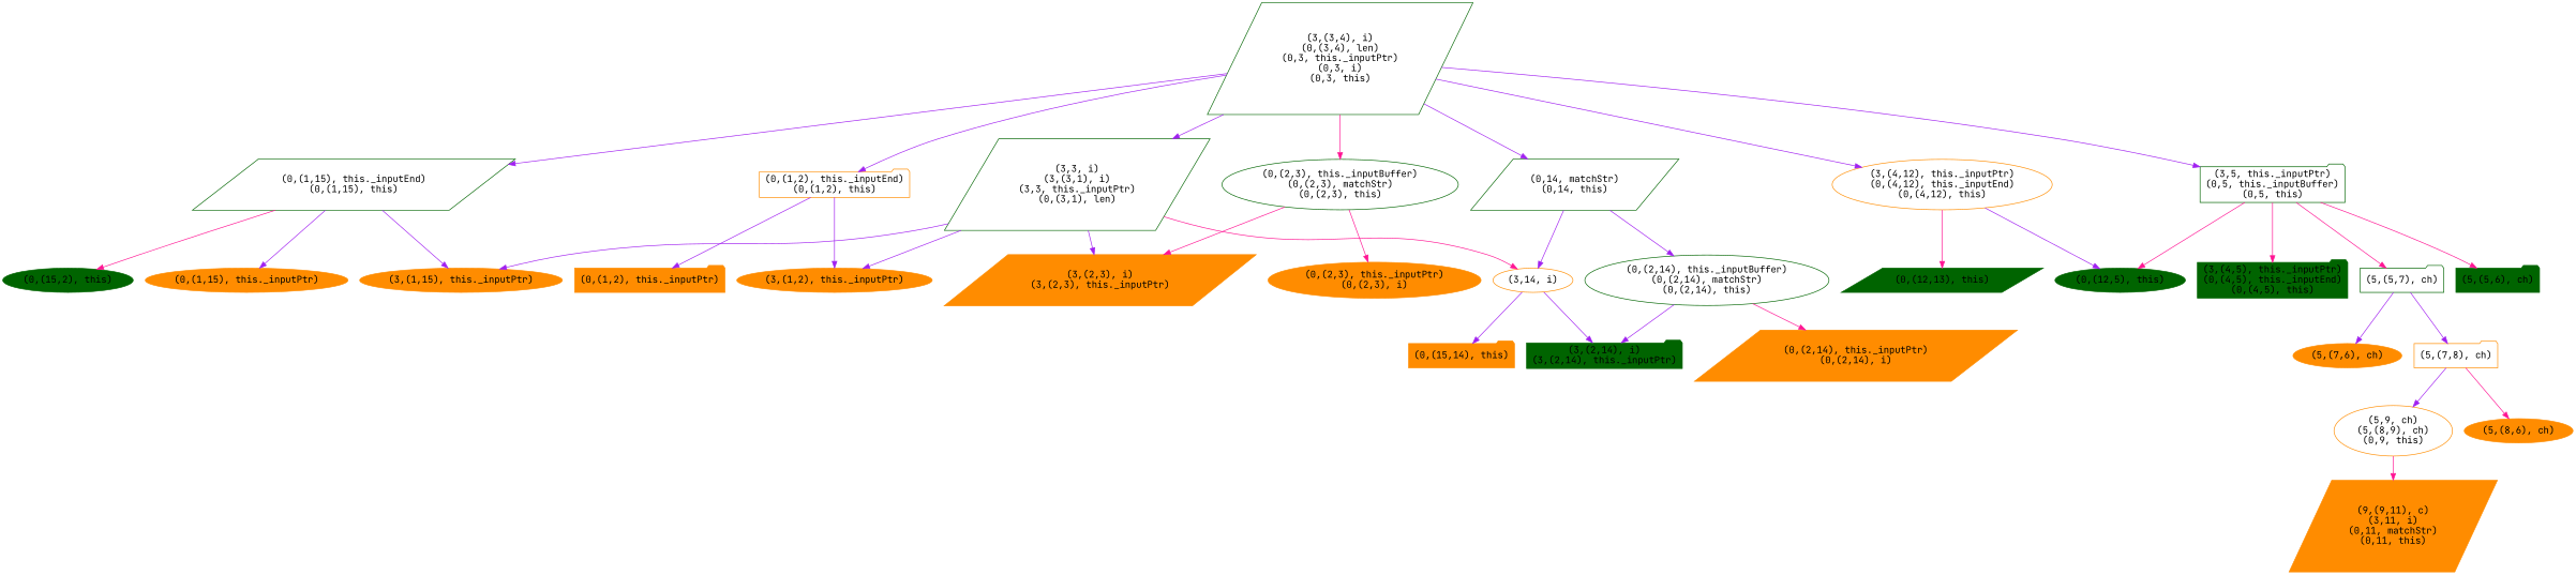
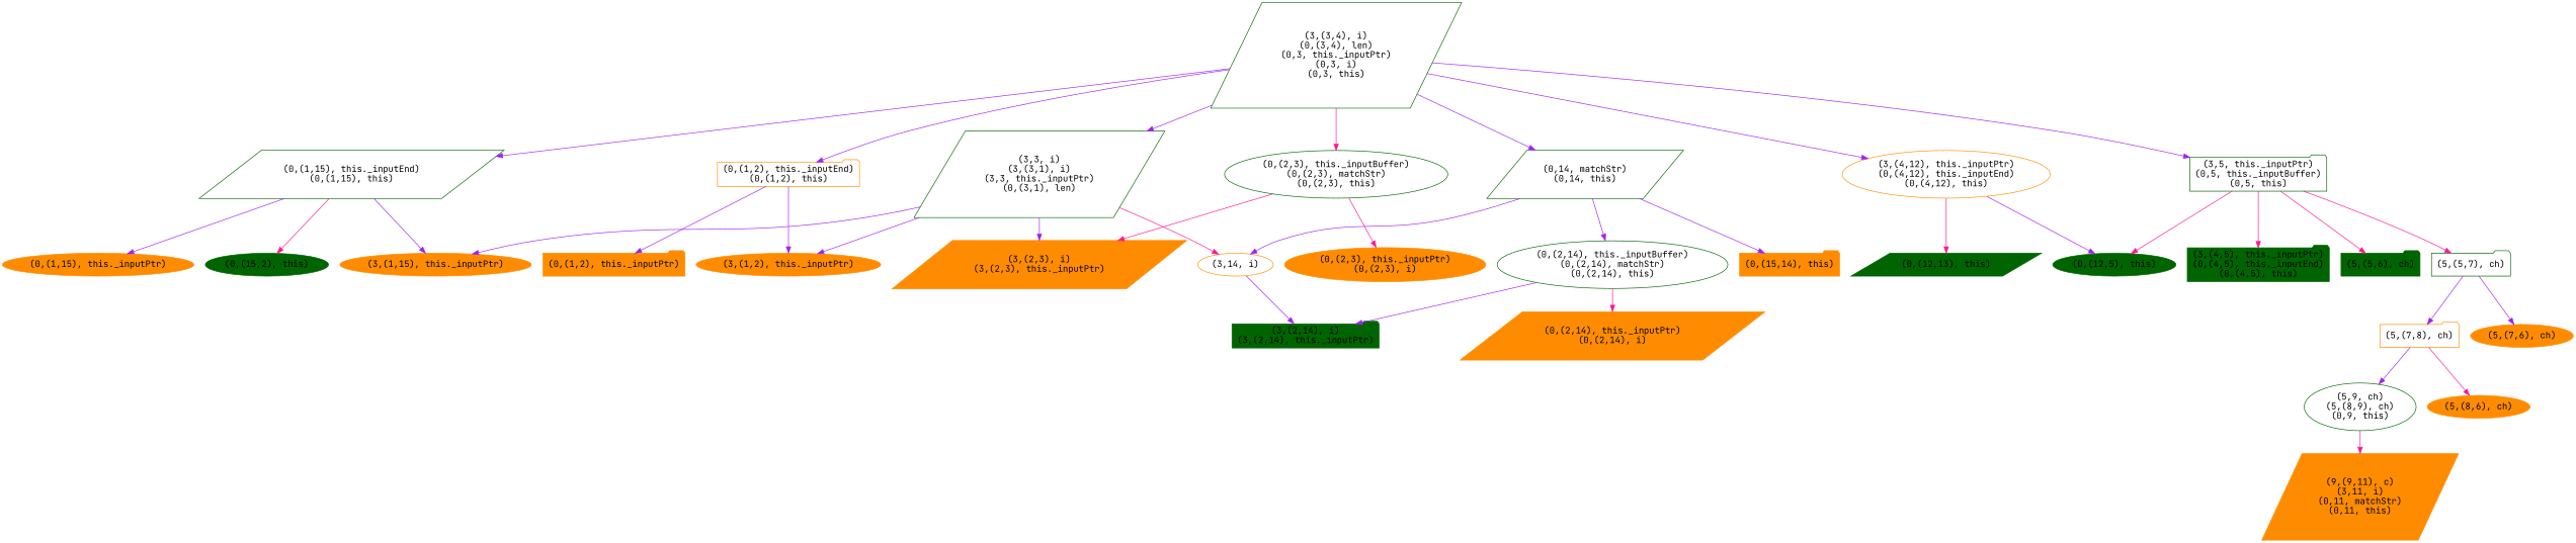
  digraph {
    fontname="JetBrains Mono"
    node [color=darkorange fontname="JetBrains Mono" shape=ellipse style=filled]
    edge [color=purple fontname="JetBrains Mono"]
    n1 [color=darkgreen label="(0,(15,2), this)"]
    n2 [label="(0,(15,14), this)" shape=folder]
    n3 [label="(0,(1,15), this._inputPtr)"]
    n4 [label="(3,(1,15), this._inputPtr)"]
    n5 [color=darkgreen label="(0,(1,15), this._inputEnd)\n(0,(1,15), this)" shape=parallelogram style=""]
    n6 [label="(0,(1,2), this._inputPtr)" shape=folder]
    n7 [label="(3,(1,2), this._inputPtr)"]
    n8 [label="(0,(1,2), this._inputEnd)\n(0,(1,2), this)" shape=folder style=""]
    n9 [label="(0,(2,14), this._inputPtr)\n(0,(2,14), i)" shape=parallelogram]
    n10 [color=darkgreen label="(3,(2,14), i)\n(3,(2,14), this._inputPtr)" shape=folder]
    n11 [color=darkgreen label="(0,(2,14), this._inputBuffer)\n(0,(2,14), matchStr)\n(0,(2,14), this)" style=""]
    n12 [label="(0,(2,3), this._inputPtr)\n(0,(2,3), i)"]
    n13 [label="(3,(2,3), i)\n(3,(2,3), this._inputPtr)" shape=parallelogram]
    n14 [color=darkgreen label="(0,(2,3), this._inputBuffer)\n(0,(2,3), matchStr)\n(0,(2,3), this)" style=""]
    n15 [color=darkgreen label="(0,(12,13), this)" shape=parallelogram]
    n16 [color=darkgreen label="(0,(12,5), this)"]
    n17 [label="(3,(4,12), this._inputPtr)\n(0,(4,12), this._inputEnd)\n(0,(4,12), this)" style=""]
    n18 [color=darkgreen label="(3,(4,5), this._inputPtr)\n(0,(4,5), this._inputEnd)\n(0,(4,5), this)" shape=folder]
    n19 [label="(9,(9,11), c)\n(3,11, i)\n(0,11, matchStr)\n(0,11, this)" shape=parallelogram]
-   n20 [label="(5,9, ch)\n(5,(8,9), ch)\n(0,9, this)" style=""]
+   n20 [color=darkgreen label="(5,9, ch)\n(5,(8,9), ch)\n(0,9, this)" style=""]
    n21 [label="(5,(8,6), ch)"]
    n22 [label="(5,(7,8), ch)" shape=folder style=""]
    n23 [label="(5,(7,6), ch)"]
    n24 [color=darkgreen label="(5,(5,7), ch)" shape=folder style=""]
    n25 [color=darkgreen label="(5,(5,6), ch)" shape=folder]
    n26 [color=darkgreen label="(3,5, this._inputPtr)\n(0,5, this._inputBuffer)\n(0,5, this)" shape=folder style=""]
    n27 [label="(3,14, i)" style=""]
    n28 [color=darkgreen label="(0,14, matchStr)\n(0,14, this)" shape=parallelogram style=""]
    n29 [color=darkgreen label="(3,3, i)\n(3,(3,1), i)\n(3,3, this._inputPtr)\n(0,(3,1), len)" shape=parallelogram style=""]
    n30 [color=darkgreen label="(3,(3,4), i)\n(0,(3,4), len)\n(0,3, this._inputPtr)\n(0,3, i)\n(0,3, this)" shape=parallelogram style=""]
    n5 -> n1 [color=deeppink]
    n5 -> n3
    n5 -> n4
    n8 -> n6
    n8 -> n7
    n11 -> n9 [color=deeppink]
    n11 -> n10
    n14 -> n12 [color=deeppink]
    n14 -> n13 [color=deeppink]
    n17 -> n15 [color=deeppink]
    n17 -> n16
    n20 -> n19 [color=deeppink]
    n22 -> n20
    n22 -> n21 [color=deeppink]
    n24 -> n22
    n24 -> n23
    n26 -> n16 [color=deeppink]
    n26 -> n18 [color=deeppink]
    n26 -> n24 [color=deeppink]
    n26 -> n25 [color=deeppink]
    n27 -> n10
-   n27 -> n2
+   n28 -> n2
    n28 -> n11
    n28 -> n27
    n29 -> n4
    n29 -> n7
    n29 -> n13
    n29 -> n27 [color=deeppink]
    n30 -> n5
    n30 -> n8
    n30 -> n14 [color=deeppink]
    n30 -> n17
    n30 -> n26
    n30 -> n28
    n30 -> n29
  }
